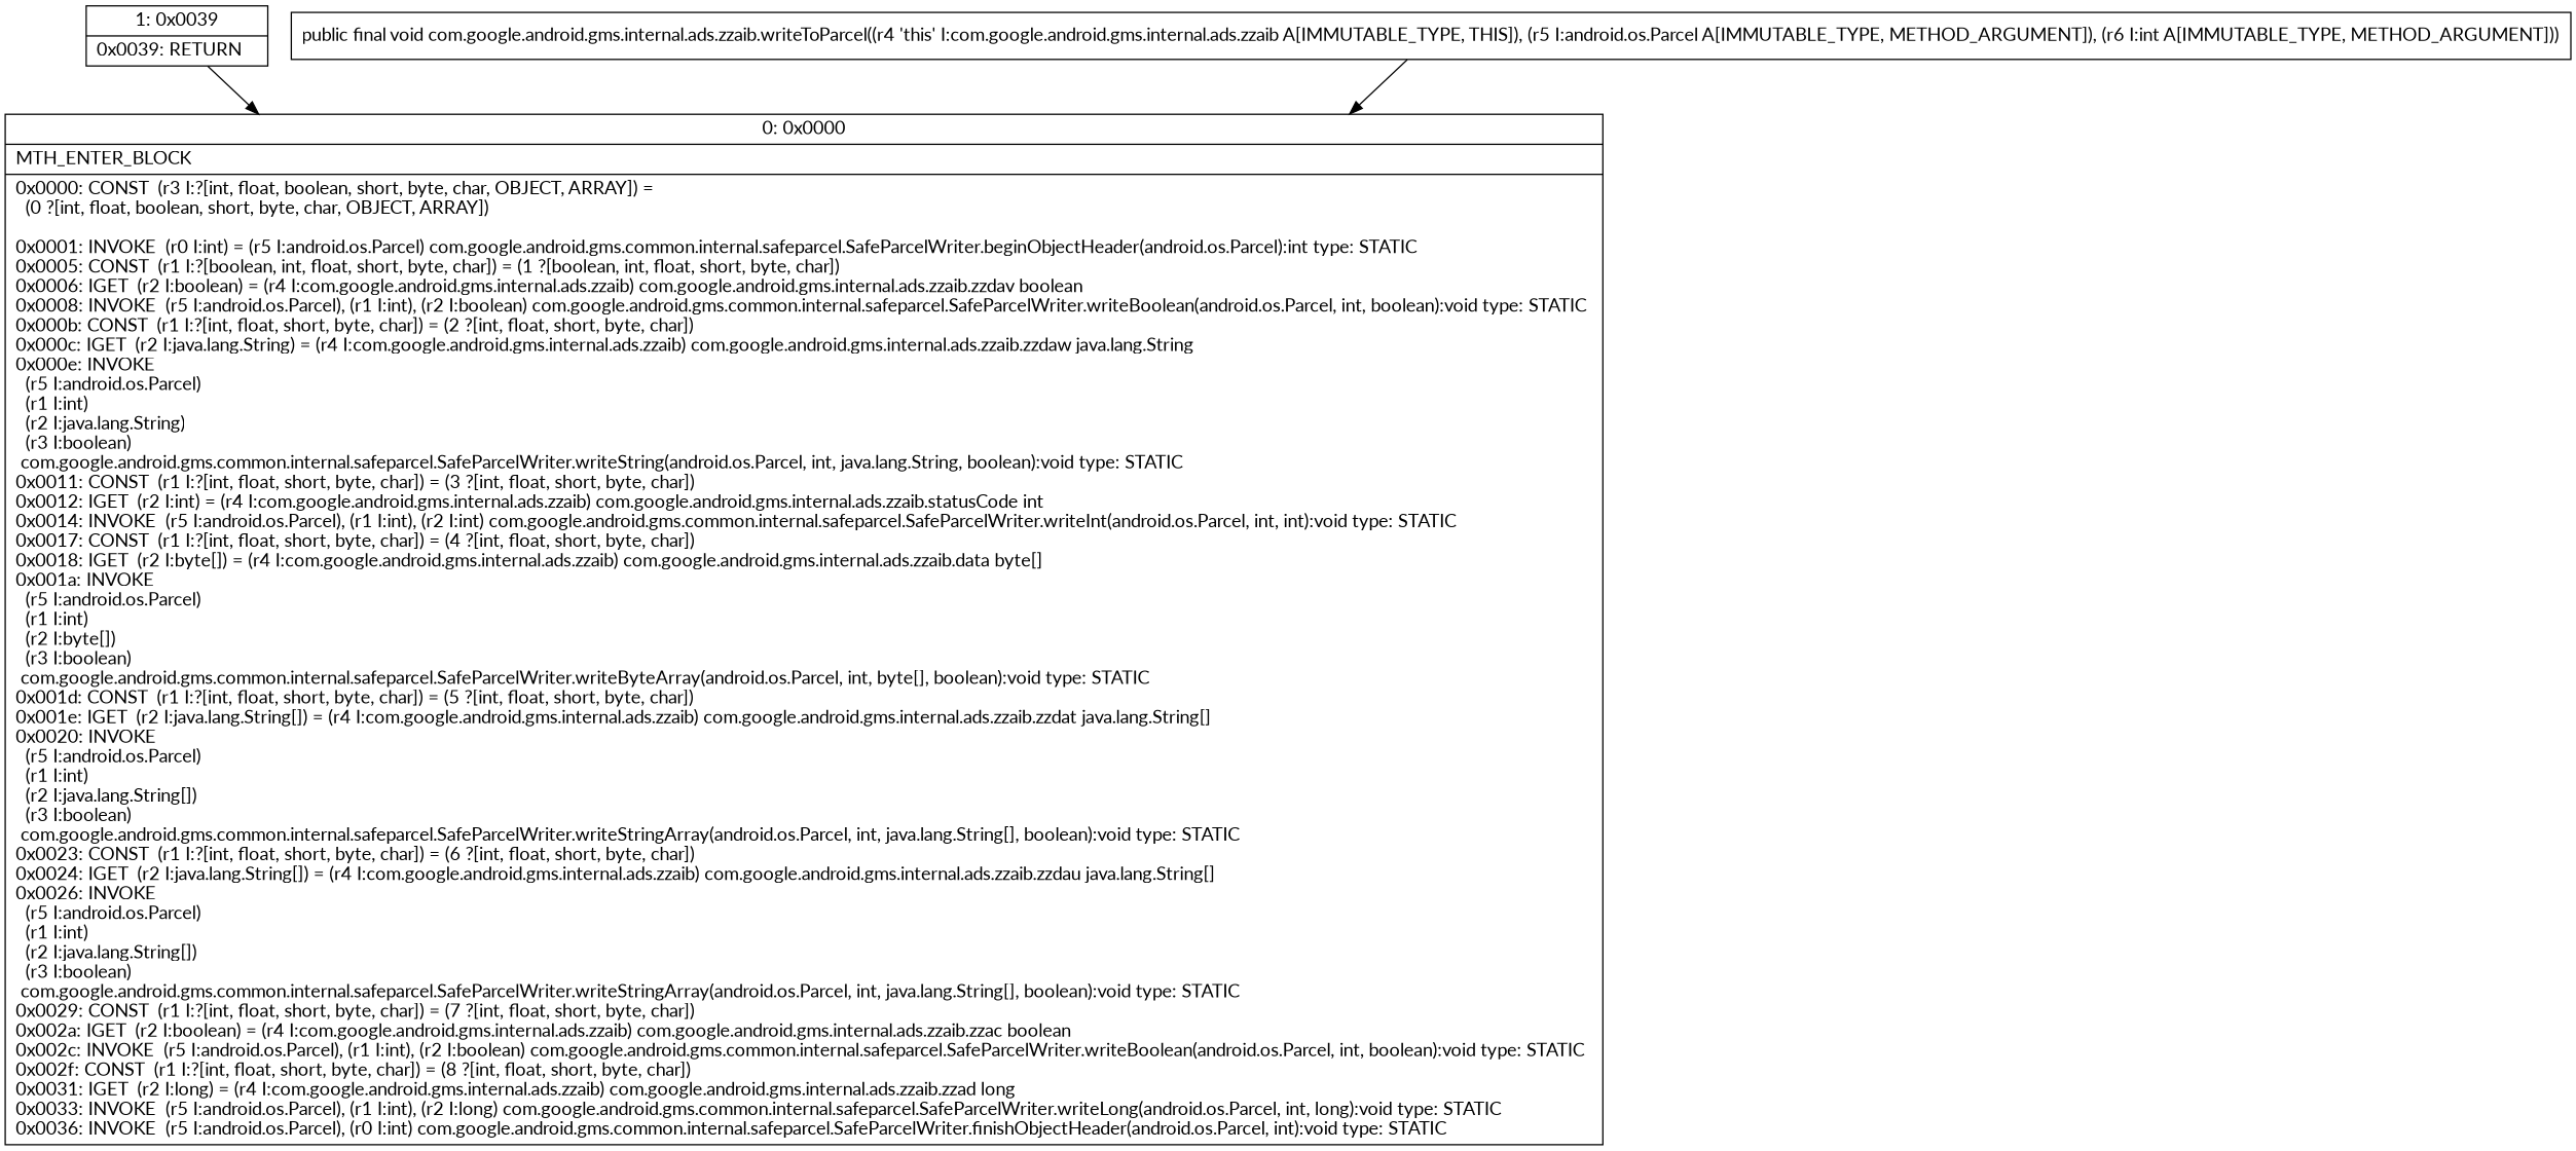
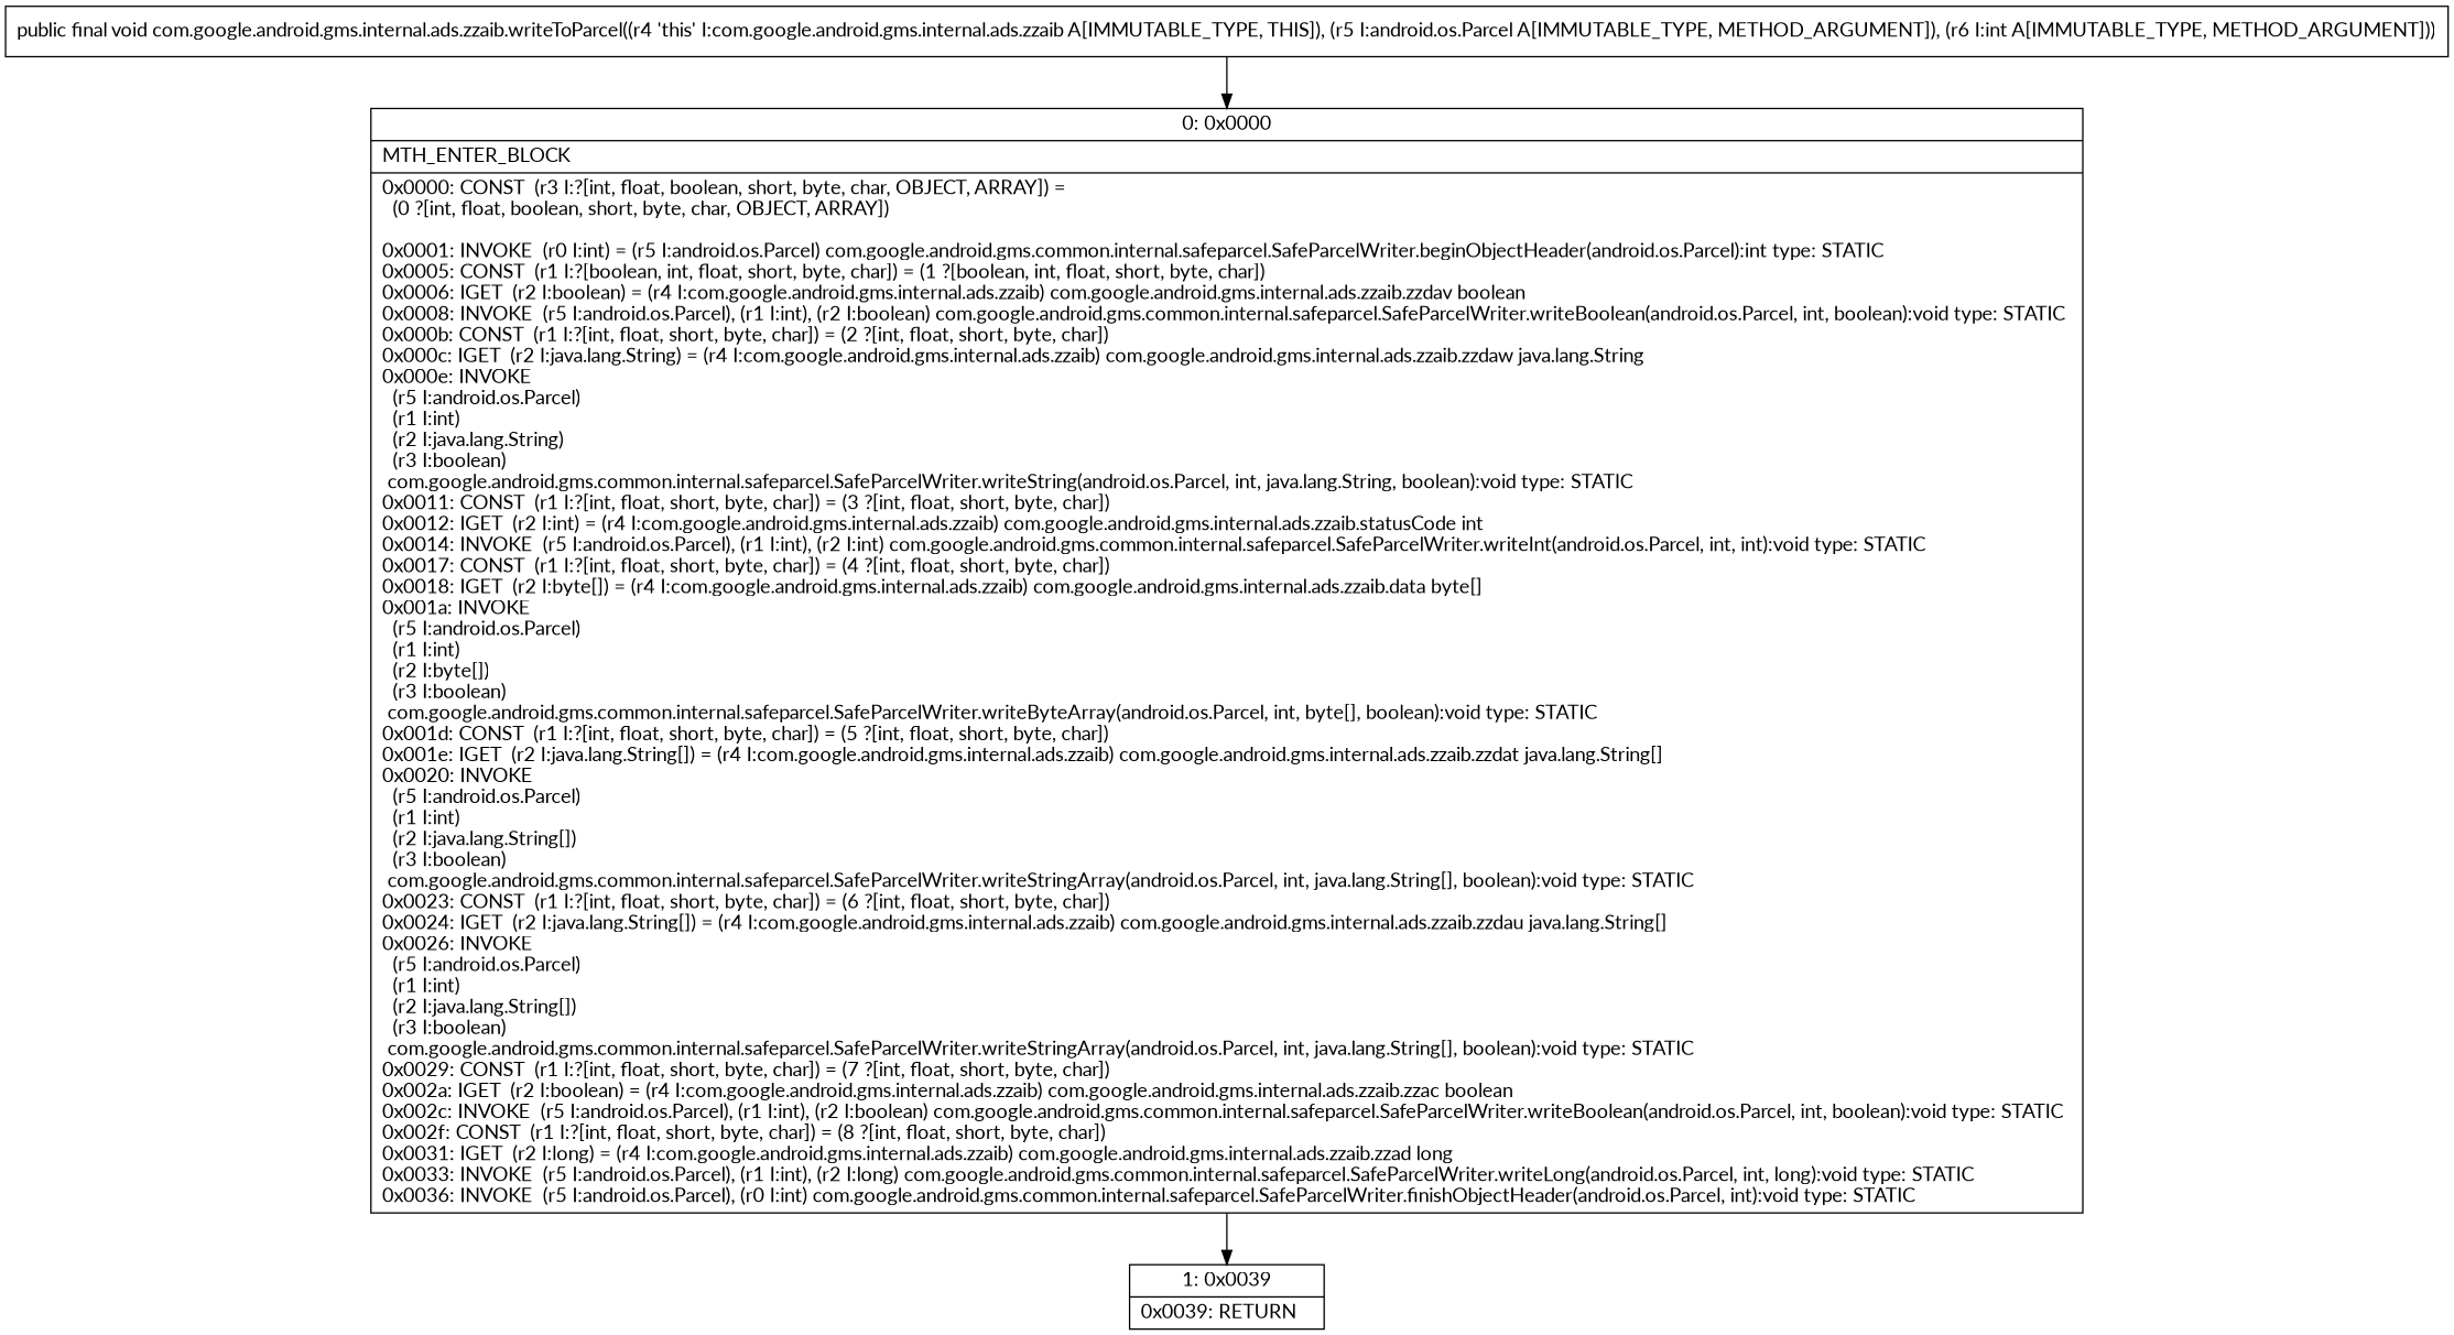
  digraph {
    fontname=Lato
    node [shape=record fontname=Lato]
    edge [fontname=Lato]
    n1 [label="{0\:\ 0x0000|MTH_ENTER_BLOCK\l|0x0000: CONST  (r3 I:?[int, float, boolean, short, byte, char, OBJECT, ARRAY]) = \l  (0 ?[int, float, boolean, short, byte, char, OBJECT, ARRAY])\l \l0x0001: INVOKE  (r0 I:int) = (r5 I:android.os.Parcel) com.google.android.gms.common.internal.safeparcel.SafeParcelWriter.beginObjectHeader(android.os.Parcel):int type: STATIC \l0x0005: CONST  (r1 I:?[boolean, int, float, short, byte, char]) = (1 ?[boolean, int, float, short, byte, char]) \l0x0006: IGET  (r2 I:boolean) = (r4 I:com.google.android.gms.internal.ads.zzaib) com.google.android.gms.internal.ads.zzaib.zzdav boolean \l0x0008: INVOKE  (r5 I:android.os.Parcel), (r1 I:int), (r2 I:boolean) com.google.android.gms.common.internal.safeparcel.SafeParcelWriter.writeBoolean(android.os.Parcel, int, boolean):void type: STATIC \l0x000b: CONST  (r1 I:?[int, float, short, byte, char]) = (2 ?[int, float, short, byte, char]) \l0x000c: IGET  (r2 I:java.lang.String) = (r4 I:com.google.android.gms.internal.ads.zzaib) com.google.android.gms.internal.ads.zzaib.zzdaw java.lang.String \l0x000e: INVOKE  \l  (r5 I:android.os.Parcel)\l  (r1 I:int)\l  (r2 I:java.lang.String)\l  (r3 I:boolean)\l com.google.android.gms.common.internal.safeparcel.SafeParcelWriter.writeString(android.os.Parcel, int, java.lang.String, boolean):void type: STATIC \l0x0011: CONST  (r1 I:?[int, float, short, byte, char]) = (3 ?[int, float, short, byte, char]) \l0x0012: IGET  (r2 I:int) = (r4 I:com.google.android.gms.internal.ads.zzaib) com.google.android.gms.internal.ads.zzaib.statusCode int \l0x0014: INVOKE  (r5 I:android.os.Parcel), (r1 I:int), (r2 I:int) com.google.android.gms.common.internal.safeparcel.SafeParcelWriter.writeInt(android.os.Parcel, int, int):void type: STATIC \l0x0017: CONST  (r1 I:?[int, float, short, byte, char]) = (4 ?[int, float, short, byte, char]) \l0x0018: IGET  (r2 I:byte[]) = (r4 I:com.google.android.gms.internal.ads.zzaib) com.google.android.gms.internal.ads.zzaib.data byte[] \l0x001a: INVOKE  \l  (r5 I:android.os.Parcel)\l  (r1 I:int)\l  (r2 I:byte[])\l  (r3 I:boolean)\l com.google.android.gms.common.internal.safeparcel.SafeParcelWriter.writeByteArray(android.os.Parcel, int, byte[], boolean):void type: STATIC \l0x001d: CONST  (r1 I:?[int, float, short, byte, char]) = (5 ?[int, float, short, byte, char]) \l0x001e: IGET  (r2 I:java.lang.String[]) = (r4 I:com.google.android.gms.internal.ads.zzaib) com.google.android.gms.internal.ads.zzaib.zzdat java.lang.String[] \l0x0020: INVOKE  \l  (r5 I:android.os.Parcel)\l  (r1 I:int)\l  (r2 I:java.lang.String[])\l  (r3 I:boolean)\l com.google.android.gms.common.internal.safeparcel.SafeParcelWriter.writeStringArray(android.os.Parcel, int, java.lang.String[], boolean):void type: STATIC \l0x0023: CONST  (r1 I:?[int, float, short, byte, char]) = (6 ?[int, float, short, byte, char]) \l0x0024: IGET  (r2 I:java.lang.String[]) = (r4 I:com.google.android.gms.internal.ads.zzaib) com.google.android.gms.internal.ads.zzaib.zzdau java.lang.String[] \l0x0026: INVOKE  \l  (r5 I:android.os.Parcel)\l  (r1 I:int)\l  (r2 I:java.lang.String[])\l  (r3 I:boolean)\l com.google.android.gms.common.internal.safeparcel.SafeParcelWriter.writeStringArray(android.os.Parcel, int, java.lang.String[], boolean):void type: STATIC \l0x0029: CONST  (r1 I:?[int, float, short, byte, char]) = (7 ?[int, float, short, byte, char]) \l0x002a: IGET  (r2 I:boolean) = (r4 I:com.google.android.gms.internal.ads.zzaib) com.google.android.gms.internal.ads.zzaib.zzac boolean \l0x002c: INVOKE  (r5 I:android.os.Parcel), (r1 I:int), (r2 I:boolean) com.google.android.gms.common.internal.safeparcel.SafeParcelWriter.writeBoolean(android.os.Parcel, int, boolean):void type: STATIC \l0x002f: CONST  (r1 I:?[int, float, short, byte, char]) = (8 ?[int, float, short, byte, char]) \l0x0031: IGET  (r2 I:long) = (r4 I:com.google.android.gms.internal.ads.zzaib) com.google.android.gms.internal.ads.zzaib.zzad long \l0x0033: INVOKE  (r5 I:android.os.Parcel), (r1 I:int), (r2 I:long) com.google.android.gms.common.internal.safeparcel.SafeParcelWriter.writeLong(android.os.Parcel, int, long):void type: STATIC \l0x0036: INVOKE  (r5 I:android.os.Parcel), (r0 I:int) com.google.android.gms.common.internal.safeparcel.SafeParcelWriter.finishObjectHeader(android.os.Parcel, int):void type: STATIC \l}"]
    n2 [label="{1\:\ 0x0039|0x0039: RETURN   \l}"]
    n3 [label="{public final void com.google.android.gms.internal.ads.zzaib.writeToParcel((r4 'this' I:com.google.android.gms.internal.ads.zzaib A[IMMUTABLE_TYPE, THIS]), (r5 I:android.os.Parcel A[IMMUTABLE_TYPE, METHOD_ARGUMENT]), (r6 I:int A[IMMUTABLE_TYPE, METHOD_ARGUMENT])) }"]
-   n2 -> n1
+   n1 -> n2
    n3 -> n1
  }
